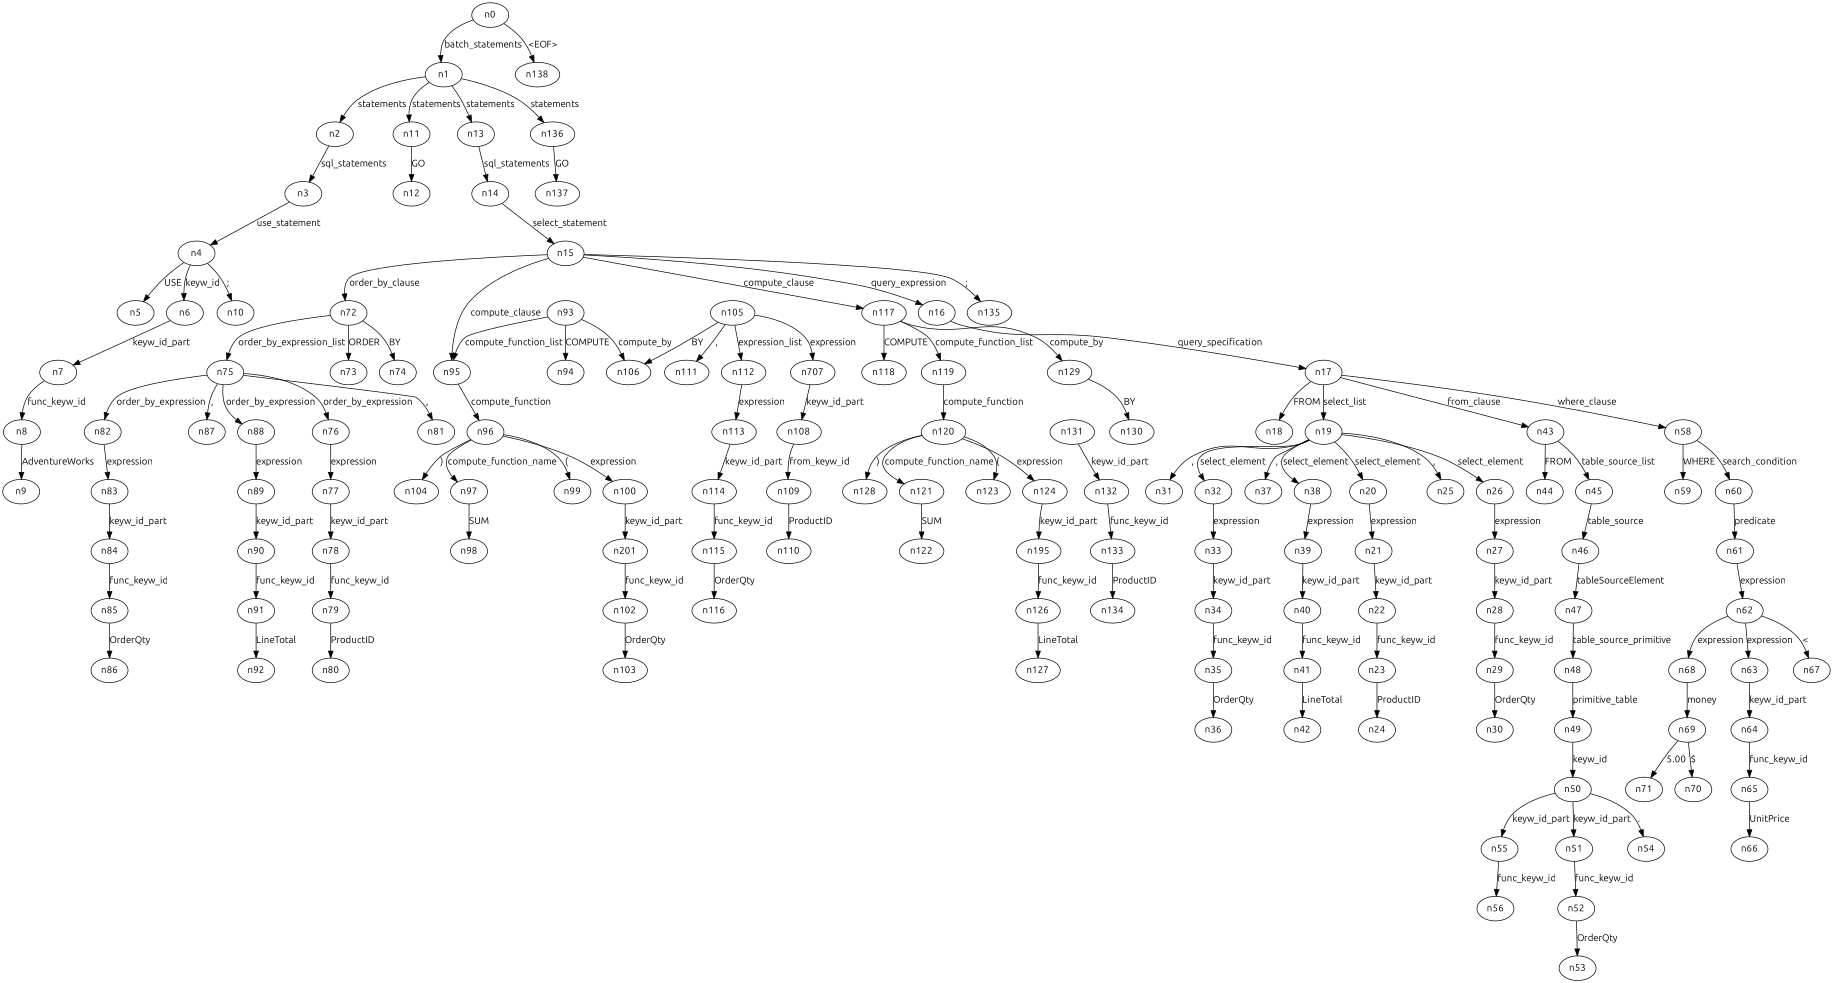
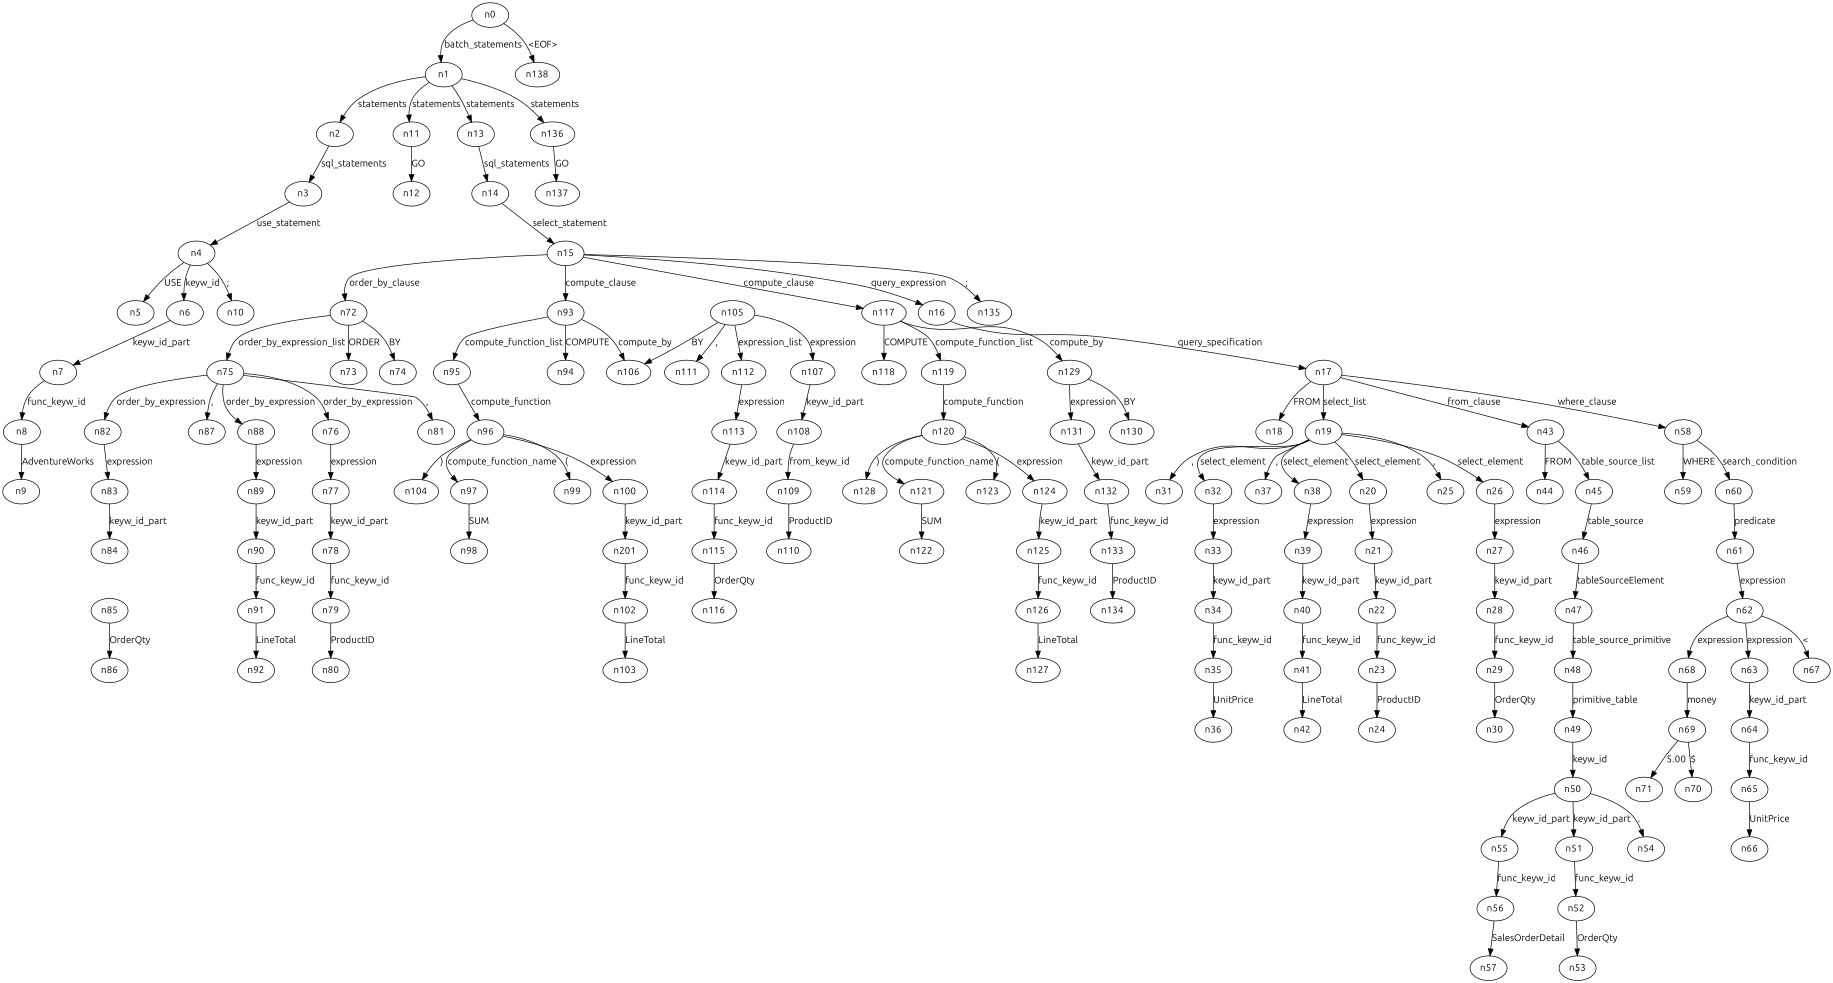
  digraph {
    fontname=Ubuntu
    node [fontname=Ubuntu]
    edge [fontname=Ubuntu]
    n0
    n1
    n138
    n2
    n11
    n13
    n136
    n3
    n12
    n14
    n137
    n4
    n5
    n6
    n10
    n7
    n8
    n9
    n15
    n16
    n72
    n93
    n117
    n135
    n17
    n73
    n74
    n75
    n94
    n95
    n106
    n118
    n119
    n129
    n18
    n19
    n43
    n58
    n20
    n25
    n26
    n31
    n32
    n37
    n38
    n44
    n45
    n59
    n60
    n21
    n27
    n33
    n39
    n22
    n23
    n24
    n28
    n29
    n30
    n34
    n35
    n36
    n40
    n41
    n42
    n46
    n47
    n48
    n49
    n50
    n51
    n54
    n55
    n52
    n56
    n53
+   n57
    n61
    n62
    n63
    n67
    n68
    n64
    n69
    n65
    n66
    n70
    n71
    n76
    n81
    n82
    n87
    n88
    n77
    n83
    n89
    n78
    n79
    n80
    n84
    n85
    n86
    n90
    n91
    n92
    n96
    n105
-   n107 [label=n707]
+   n107
    n111
    n112
    n97
    n99
    n100
    n104
    n98
    n101 [label=n201]
    n102
    n103
    n108
    n113
    n109
    n110
    n114
    n115
    n116
    n120
    n130
    n131
    n121
    n123
    n124
    n128
    n122
-   n125 [label=n195]
+   n125
    n126
    n127
    n132
    n133
    n134
    n0 -> n1 [label=batch_statements]
    n0 -> n138 [label="<EOF>"]
    n1 -> n2 [label=statements]
    n1 -> n11 [label=statements]
    n1 -> n13 [label=statements]
    n1 -> n136 [label=statements]
    n2 -> n3 [label=sql_statements]
    n11 -> n12 [label=GO]
    n13 -> n14 [label=sql_statements]
    n136 -> n137 [label=GO]
    n3 -> n4 [label=use_statement]
    n14 -> n15 [label=select_statement]
    n4 -> n5 [label=USE]
    n4 -> n6 [label=keyw_id]
    n4 -> n10 [label=";"]
    n6 -> n7 [label=keyw_id_part]
    n7 -> n8 [label=func_keyw_id]
    n8 -> n9 [label=AdventureWorks]
    n15 -> n16 [label=query_expression]
    n15 -> n72 [label=order_by_clause]
-   n15 -> n95 [label=compute_clause]
+   n15 -> n93 [label=compute_clause]
    n15 -> n117 [label=compute_clause]
    n15 -> n135 [label=";"]
    n16 -> n17 [label=query_specification]
    n72 -> n73 [label=ORDER]
    n72 -> n74 [label=BY]
    n72 -> n75 [label=order_by_expression_list]
    n93 -> n94 [label=COMPUTE]
    n93 -> n95 [label=compute_function_list]
    n93 -> n106 [label=compute_by]
    n117 -> n118 [label=COMPUTE]
    n117 -> n119 [label=compute_function_list]
    n117 -> n129 [label=compute_by]
    n17 -> n18 [label=FROM]
    n17 -> n19 [label=select_list]
    n17 -> n43 [label=from_clause]
    n17 -> n58 [label=where_clause]
    n75 -> n76 [label=order_by_expression]
    n75 -> n81 [label=","]
    n75 -> n82 [label=order_by_expression]
    n75 -> n87 [label=","]
    n75 -> n88 [label=order_by_expression]
    n95 -> n96 [label=compute_function]
    n119 -> n120 [label=compute_function]
    n129 -> n130 [label=BY]
+   n129 -> n131 [label=expression]
    n19 -> n20 [label=select_element]
    n19 -> n25 [label=","]
    n19 -> n26 [label=select_element]
    n19 -> n31 [label=","]
    n19 -> n32 [label=select_element]
    n19 -> n37 [label=","]
    n19 -> n38 [label=select_element]
    n43 -> n44 [label=FROM]
    n43 -> n45 [label=table_source_list]
    n58 -> n59 [label=WHERE]
    n58 -> n60 [label=search_condition]
    n20 -> n21 [label=expression]
    n26 -> n27 [label=expression]
    n32 -> n33 [label=expression]
    n38 -> n39 [label=expression]
    n45 -> n46 [label=table_source]
    n60 -> n61 [label=predicate]
    n21 -> n22 [label=keyw_id_part]
    n27 -> n28 [label=keyw_id_part]
    n33 -> n34 [label=keyw_id_part]
    n39 -> n40 [label=keyw_id_part]
    n22 -> n23 [label=func_keyw_id]
    n23 -> n24 [label=ProductID]
    n28 -> n29 [label=func_keyw_id]
    n29 -> n30 [label=OrderQty]
    n34 -> n35 [label=func_keyw_id]
-   n35 -> n36 [label=OrderQty]
+   n35 -> n36 [label=UnitPrice]
    n40 -> n41 [label=func_keyw_id]
    n41 -> n42 [label=LineTotal]
    n46 -> n47 [label=tableSourceElement]
    n47 -> n48 [label=table_source_primitive]
    n48 -> n49 [label=primitive_table]
    n49 -> n50 [label=keyw_id]
    n50 -> n51 [label=keyw_id_part]
    n50 -> n54 [label="."]
    n50 -> n55 [label=keyw_id_part]
    n51 -> n52 [label=func_keyw_id]
    n55 -> n56 [label=func_keyw_id]
    n52 -> n53 [label=OrderQty]
+   n56 -> n57 [label=SalesOrderDetail]
    n61 -> n62 [label=expression]
    n62 -> n63 [label=expression]
    n62 -> n67 [label="<"]
    n62 -> n68 [label=expression]
    n63 -> n64 [label=keyw_id_part]
    n68 -> n69 [label=money]
    n64 -> n65 [label=func_keyw_id]
    n69 -> n70 [label="$"]
    n69 -> n71 [label=5.00]
    n65 -> n66 [label=UnitPrice]
    n76 -> n77 [label=expression]
    n82 -> n83 [label=expression]
    n88 -> n89 [label=expression]
    n77 -> n78 [label=keyw_id_part]
    n83 -> n84 [label=keyw_id_part]
    n89 -> n90 [label=keyw_id_part]
    n78 -> n79 [label=func_keyw_id]
    n79 -> n80 [label=ProductID]
-   n84 -> n85 [label=func_keyw_id]
    n85 -> n86 [label=OrderQty]
    n90 -> n91 [label=func_keyw_id]
    n91 -> n92 [label=LineTotal]
    n96 -> n97 [label=compute_function_name]
    n96 -> n99 [label="("]
    n96 -> n100 [label=expression]
    n96 -> n104 [label=")"]
    n105 -> n106 [label=BY]
    n105 -> n107 [label=expression]
    n105 -> n111 [label=","]
    n105 -> n112 [label=expression_list]
    n107 -> n108 [label=keyw_id_part]
    n112 -> n113 [label=expression]
    n97 -> n98 [label=SUM]
    n100 -> n101 [label=keyw_id_part]
    n101 -> n102 [label=func_keyw_id]
-   n102 -> n103 [label=OrderQty]
+   n102 -> n103 [label=LineTotal]
    n108 -> n109 [label=from_keyw_id]
    n113 -> n114 [label=keyw_id_part]
    n109 -> n110 [label=ProductID]
    n114 -> n115 [label=func_keyw_id]
    n115 -> n116 [label=OrderQty]
    n120 -> n121 [label=compute_function_name]
    n120 -> n123 [label="("]
    n120 -> n124 [label=expression]
    n120 -> n128 [label=")"]
    n131 -> n132 [label=keyw_id_part]
    n121 -> n122 [label=SUM]
    n124 -> n125 [label=keyw_id_part]
    n125 -> n126 [label=func_keyw_id]
    n126 -> n127 [label=LineTotal]
    n132 -> n133 [label=func_keyw_id]
    n133 -> n134 [label=ProductID]
  }
